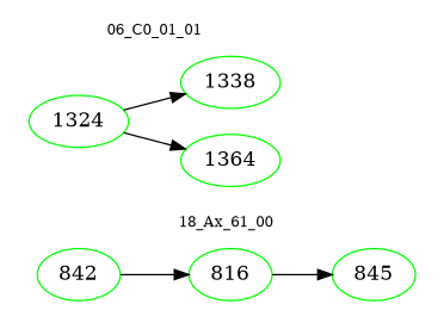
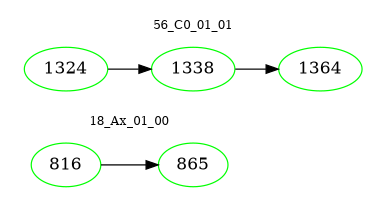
  digraph {
    rankdir=LR
    node [color=green]
    edge [color=black]
-   n1 [label=842]
    n2 [label=816]
-   n3 [label=845]
+   n3 [label=865]
    n4 [label=1324]
    n5 [label=1364]
    n6 [label=1338]
    subgraph cluster_1 {
      color=white
      fontsize=10
-     label="18_Ax_61_00"
-     n1
+     label="18_Ax_01_00"
      n2
      n3
    }
    subgraph cluster_2 {
      color=white
      fontsize=10
-     label="06_C0_01_01"
+     label="56_C0_01_01"
      n4
      n5
      n6
    }
-   n1 -> n2
    n2 -> n3
-   n4 -> n5
+   n6 -> n5
    n4 -> n6
  }
